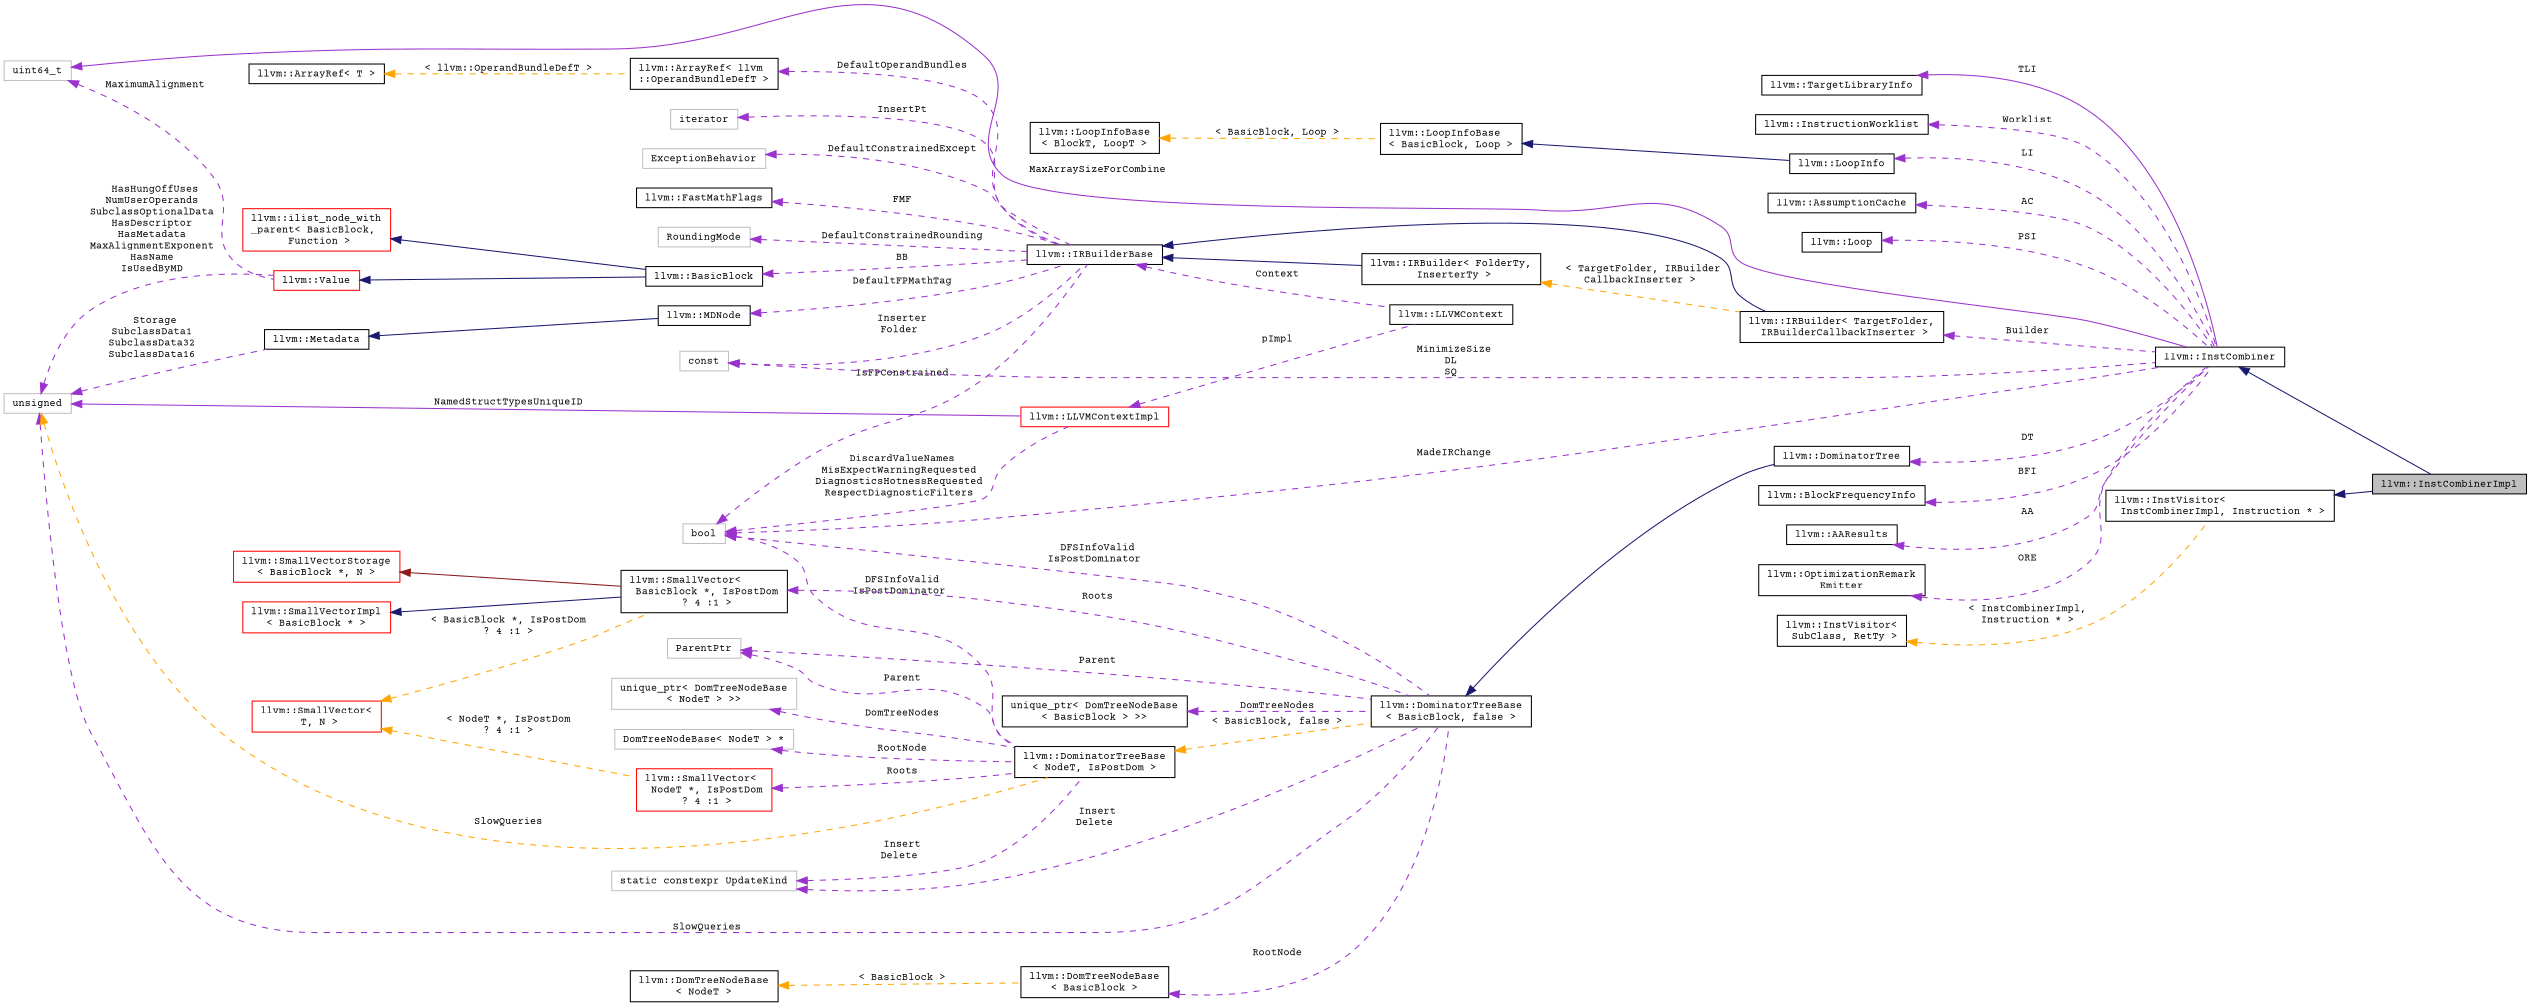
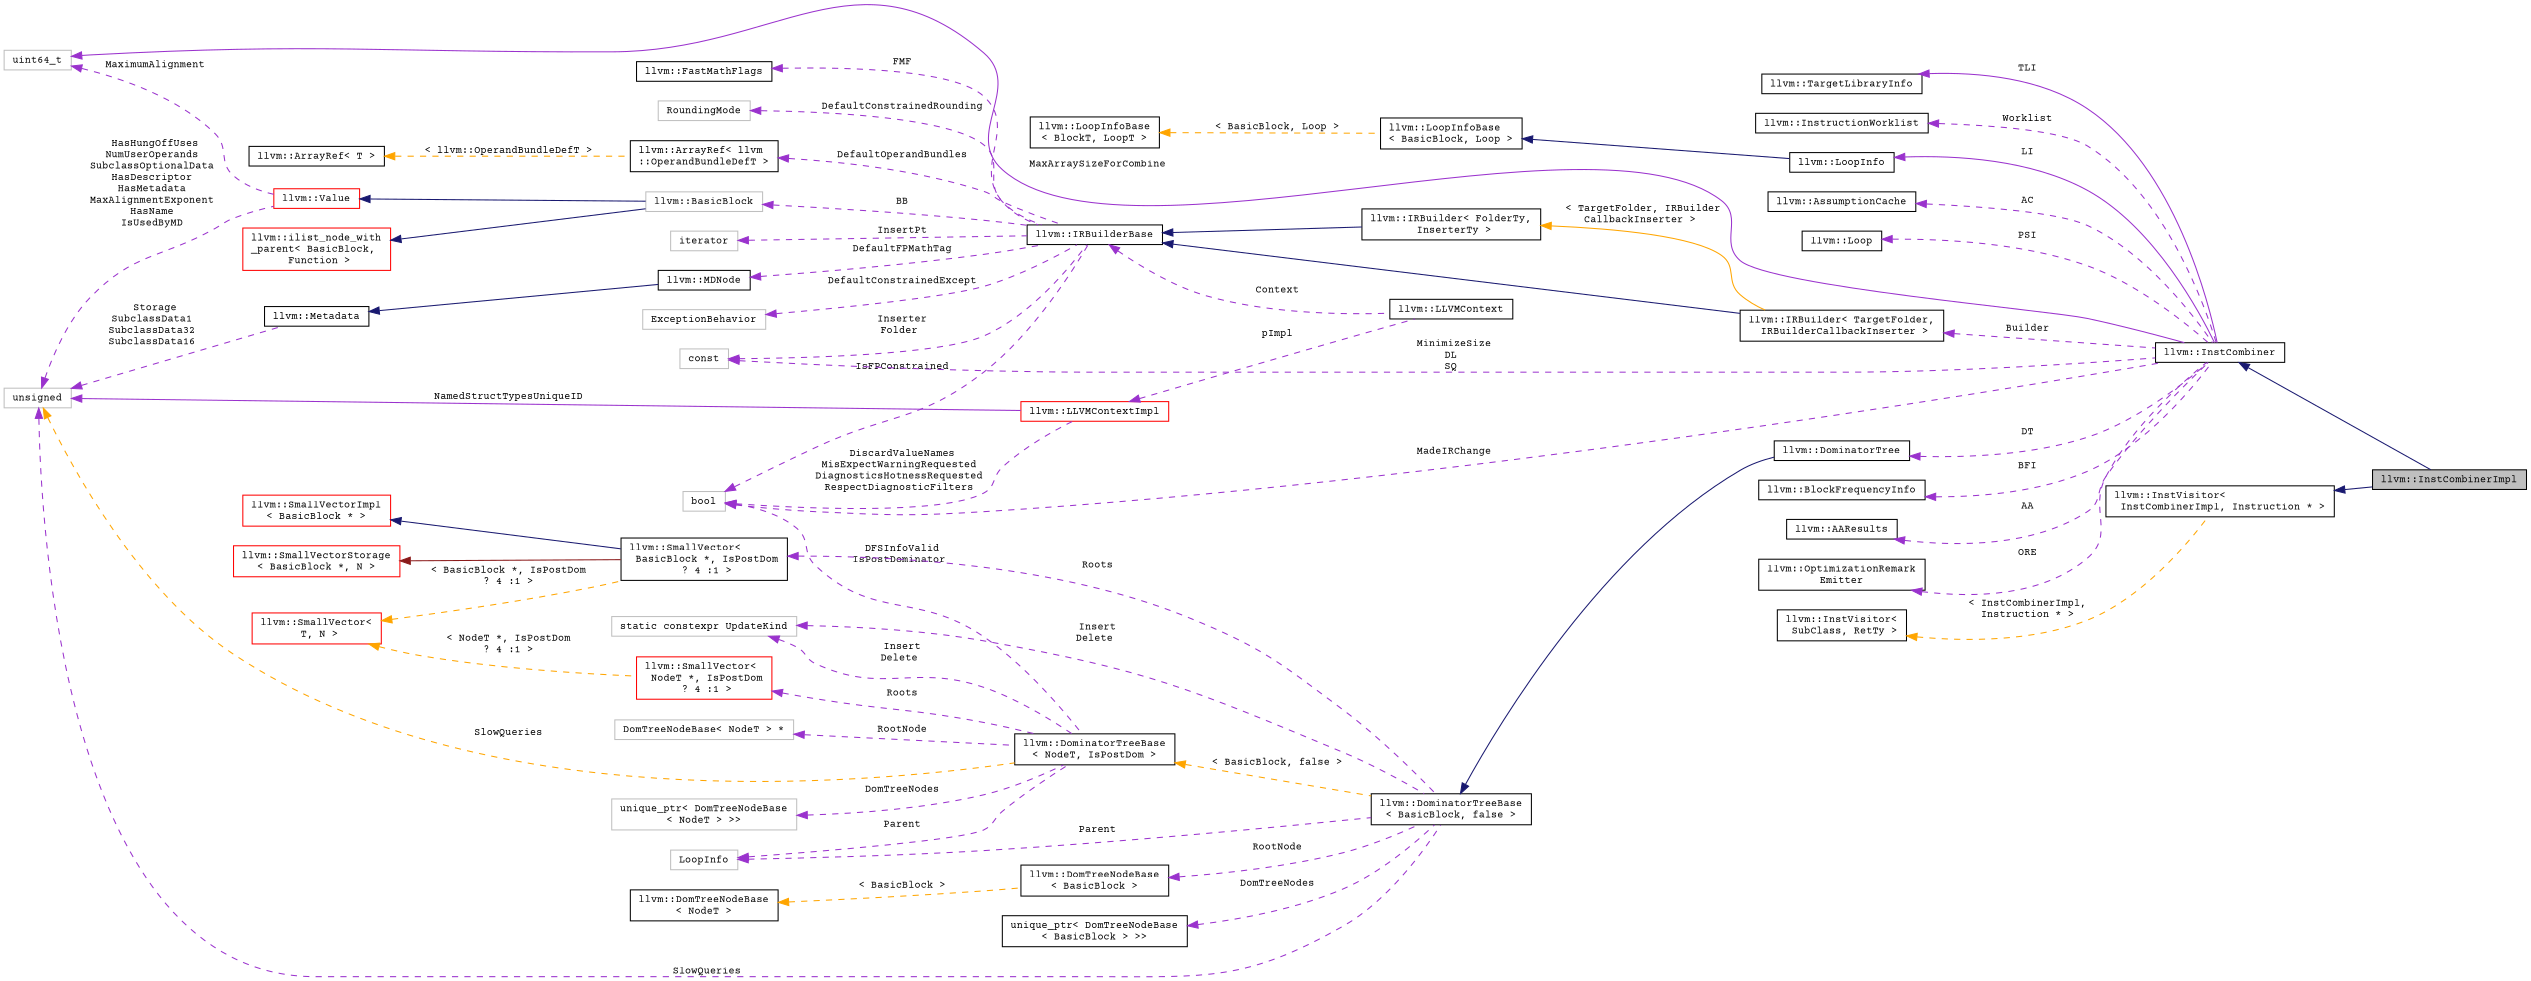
  digraph {
    fontname="Courier Prime"
    rankdir=LR
    node [color=black fontname="Courier Prime" fontsize=10 shape=record]
    edge [color=darkorchid3 dir=back fontname="Courier Prime" fontsize=10 labelfontname=Helvetica labelfontsize=10 style=dashed]
    n1 [fillcolor=grey75 fontcolor=black height=0.2 label="llvm::InstCombinerImpl" style=filled width=0.4]
    n2 [height=0.2 label="llvm::InstCombiner" width=0.4]
    n3 [height=0.2 label="llvm::AssumptionCache" width=0.4]
    n4 [height=0.2 label="llvm::Loop" width=0.4]
    n5 [height=0.2 label="llvm::IRBuilder\< TargetFolder,\l IRBuilderCallbackInserter \>" width=0.4]
    n6 [height=0.2 label="llvm::IRBuilderBase" width=0.4]
    n7 [height=0.2 label="llvm::IRBuilder\< FolderTy,\l InserterTy \>" width=0.4]
    n8 [height=0.2 label="llvm::LLVMContext" width=0.4]
    n9 [color=grey75 height=0.2 label=RoundingMode width=0.4]
    n10 [height=0.2 label="llvm::ArrayRef\< llvm\l::OperandBundleDefT \>" width=0.4]
    n11 [height=0.2 label="llvm::ArrayRef\< T \>" width=0.4]
    n12 [color=grey75 height=0.2 label=iterator width=0.4]
-   n13 [height=0.2 label="llvm::BasicBlock" width=0.4]
+   n13 [color=grey75 height=0.2 label="llvm::BasicBlock" width=0.4]
    n14 [color=red height=0.2 label="llvm::Value" width=0.4]
    n15 [color=grey75 height=0.2 label=uint64_t width=0.4]
    n16 [color=grey75 height=0.2 label=unsigned width=0.4]
    n17 [color=red height=0.2 label="llvm::LLVMContextImpl" width=0.4]
    n18 [height=0.2 label="llvm::Metadata" width=0.4]
    n19 [height=0.2 label="llvm::DominatorTreeBase\l\< BasicBlock, false \>" width=0.4]
    n20 [height=0.2 label="llvm::DominatorTreeBase\l\< NodeT, IsPostDom \>" width=0.4]
    n21 [height=0.2 label="llvm::MDNode" width=0.4]
    n22 [height=0.2 label="llvm::DominatorTree" width=0.4]
    n23 [color=red height=0.2 label="llvm::ilist_node_with\l_parent\< BasicBlock,\l Function \>" width=0.4]
    n24 [color=grey75 height=0.2 label=bool width=0.4]
    n25 [color=grey75 height=0.2 label=ExceptionBehavior width=0.4]
    n26 [height=0.2 label="llvm::FastMathFlags" width=0.4]
    n27 [color=grey75 height=0.2 label=const width=0.4]
    n28 [height=0.2 label="llvm::BlockFrequencyInfo" width=0.4]
    n29 [height=0.2 label="llvm::AAResults" width=0.4]
    n30 [height=0.2 label="llvm::OptimizationRemark\lEmitter" width=0.4]
    n31 [height=0.2 label="llvm::TargetLibraryInfo" width=0.4]
-   n32 [color=grey75 height=0.2 label=ParentPtr width=0.4]
+   n32 [color=grey75 height=0.2 label=LoopInfo width=0.4]
    n33 [height=0.2 label="llvm::SmallVector\<\l BasicBlock *, IsPostDom\l ? 4 :1 \>" width=0.4]
    n34 [color=red height=0.2 label="llvm::SmallVectorImpl\l\< BasicBlock * \>" width=0.4]
    n35 [color=red height=0.2 label="llvm::SmallVectorStorage\l\< BasicBlock *, N \>" width=0.4]
    n36 [color=red height=0.2 label="llvm::SmallVector\<\l T, N \>" width=0.4]
    n37 [color=red height=0.2 label="llvm::SmallVector\<\l NodeT *, IsPostDom\l ? 4 :1 \>" width=0.4]
    n38 [height=0.2 label="llvm::DomTreeNodeBase\l\< BasicBlock \>" width=0.4]
    n39 [height=0.2 label="llvm::DomTreeNodeBase\l\< NodeT \>" width=0.4]
    n40 [color=grey75 height=0.2 label="static constexpr UpdateKind" width=0.4]
    n41 [height=0.2 label="unique_ptr\< DomTreeNodeBase\l\< BasicBlock \> \>\>" width=0.4]
    n42 [color=grey75 height=0.2 label="DomTreeNodeBase\< NodeT \> *" width=0.4]
    n43 [color=grey75 height=0.2 label="unique_ptr\< DomTreeNodeBase\l\< NodeT \> \>\>" width=0.4]
    n44 [height=0.2 label="llvm::InstructionWorklist" width=0.4]
    n45 [height=0.2 label="llvm::LoopInfo" width=0.4]
    n46 [height=0.2 label="llvm::LoopInfoBase\l\< BasicBlock, Loop \>" width=0.4]
    n47 [height=0.2 label="llvm::LoopInfoBase\l\< BlockT, LoopT \>" width=0.4]
    n48 [height=0.2 label="llvm::InstVisitor\<\l InstCombinerImpl, Instruction * \>" width=0.4]
    n49 [height=0.2 label="llvm::InstVisitor\<\l SubClass, RetTy \>" width=0.4]
    n2 -> n1 [color=midnightblue style=solid]
    n3 -> n2 [label=" AC"]
    n4 -> n2 [label=" PSI"]
    n5 -> n2 [label=" Builder"]
    n6 -> n5 [color=midnightblue style=solid]
    n6 -> n7 [color=midnightblue style=solid]
    n6 -> n8 [label=" Context"]
-   n7 -> n5 [color=orange label=" \< TargetFolder, IRBuilder\lCallbackInserter \>"]
+   n7 -> n5 [color=orange label=" \< TargetFolder, IRBuilder\lCallbackInserter \>" style=solid]
    n9 -> n6 [label=" DefaultConstrainedRounding"]
    n10 -> n6 [label=" DefaultOperandBundles"]
    n11 -> n10 [color=orange label=" \< llvm::OperandBundleDefT \>"]
    n12 -> n6 [label=" InsertPt"]
    n13 -> n6 [label=" BB"]
    n14 -> n13 [color=midnightblue style=solid]
    n15 -> n2 [label=" MaxArraySizeForCombine" style=solid]
    n15 -> n14 [label=" MaximumAlignment"]
    n16 -> n14 [label=" HasHungOffUses\nNumUserOperands\nSubclassOptionalData\nHasDescriptor\nHasMetadata\nMaxAlignmentExponent\nHasName\nIsUsedByMD"]
    n16 -> n17 [label=" NamedStructTypesUniqueID" style=solid]
    n16 -> n18 [label=" Storage\nSubclassData1\nSubclassData32\nSubclassData16"]
    n16 -> n19 [label=" SlowQueries"]
    n16 -> n20 [color=orange label=" SlowQueries"]
    n17 -> n8 [label=" pImpl"]
    n18 -> n21 [color=midnightblue style=solid]
    n19 -> n22 [color=midnightblue style=solid]
    n20 -> n19 [color=orange label=" \< BasicBlock, false \>"]
    n21 -> n6 [label=" DefaultFPMathTag"]
    n22 -> n2 [label=" DT"]
    n23 -> n13 [color=midnightblue style=solid]
    n24 -> n2 [label=" MadeIRChange"]
    n24 -> n6 [label=" IsFPConstrained"]
    n24 -> n17 [label=" DiscardValueNames\nMisExpectWarningRequested\nDiagnosticsHotnessRequested\nRespectDiagnosticFilters"]
-   n24 -> n19 [label=" DFSInfoValid\nIsPostDominator"]
    n24 -> n20 [label=" DFSInfoValid\nIsPostDominator"]
    n25 -> n6 [label=" DefaultConstrainedExcept"]
    n26 -> n6 [label=" FMF"]
    n27 -> n2 [label=" MinimizeSize\nDL\nSQ"]
    n27 -> n6 [label=" Inserter\nFolder"]
    n28 -> n2 [label=" BFI"]
    n29 -> n2 [label=" AA"]
    n30 -> n2 [label=" ORE"]
    n31 -> n2 [label=" TLI" style=solid]
    n32 -> n19 [label=" Parent"]
    n32 -> n20 [label=" Parent"]
    n33 -> n19 [label=" Roots"]
    n34 -> n33 [color=midnightblue style=solid]
    n35 -> n33 [color=firebrick4 style=solid]
    n36 -> n33 [color=orange label=" \< BasicBlock *, IsPostDom\l ? 4 :1 \>"]
    n36 -> n37 [color=orange label=" \< NodeT *, IsPostDom\l ? 4 :1 \>"]
    n37 -> n20 [label=" Roots"]
    n38 -> n19 [label=" RootNode"]
    n39 -> n38 [color=orange label=" \< BasicBlock \>"]
    n40 -> n19 [label=" Insert\nDelete"]
    n40 -> n20 [label=" Insert\nDelete"]
    n41 -> n19 [label=" DomTreeNodes"]
    n42 -> n20 [label=" RootNode"]
    n43 -> n20 [label=" DomTreeNodes"]
    n44 -> n2 [label=" Worklist"]
-   n45 -> n2 [label=" LI"]
+   n45 -> n2 [label=" LI" style=solid]
    n46 -> n45 [color=midnightblue style=solid]
    n47 -> n46 [color=orange label=" \< BasicBlock, Loop \>"]
    n48 -> n1 [color=midnightblue style=solid]
    n49 -> n48 [color=orange label=" \< InstCombinerImpl,\l Instruction * \>"]
  }
